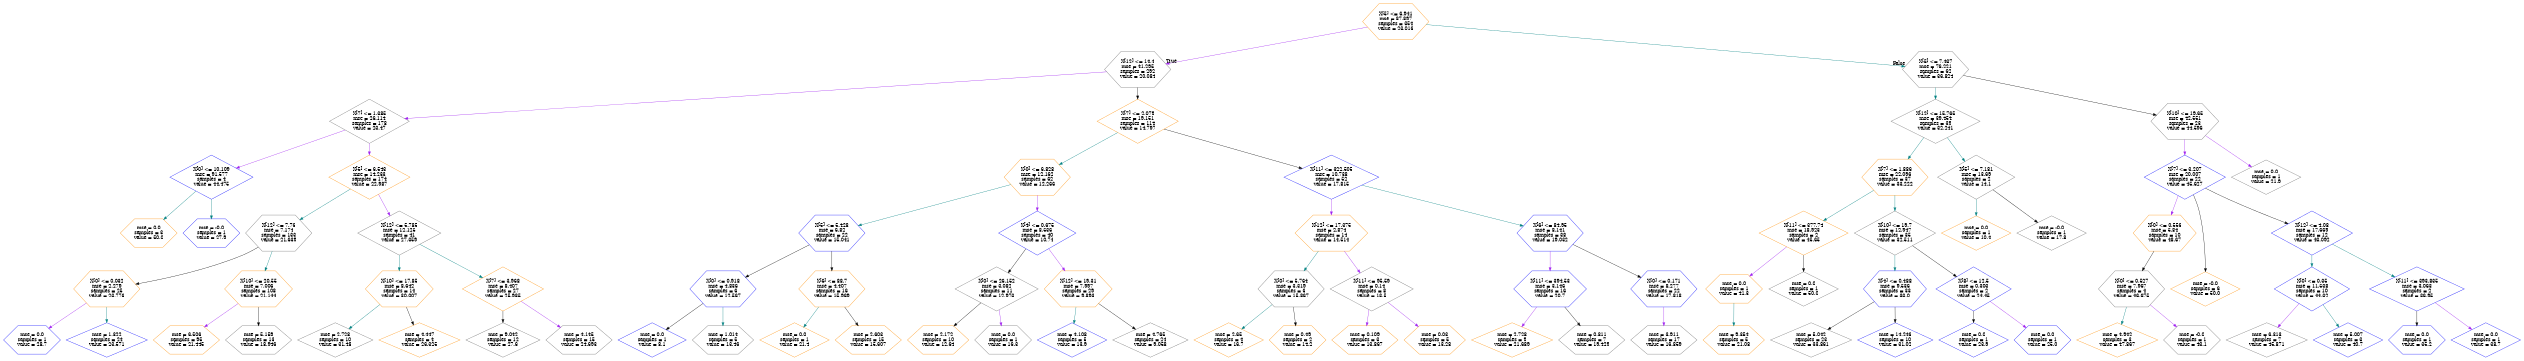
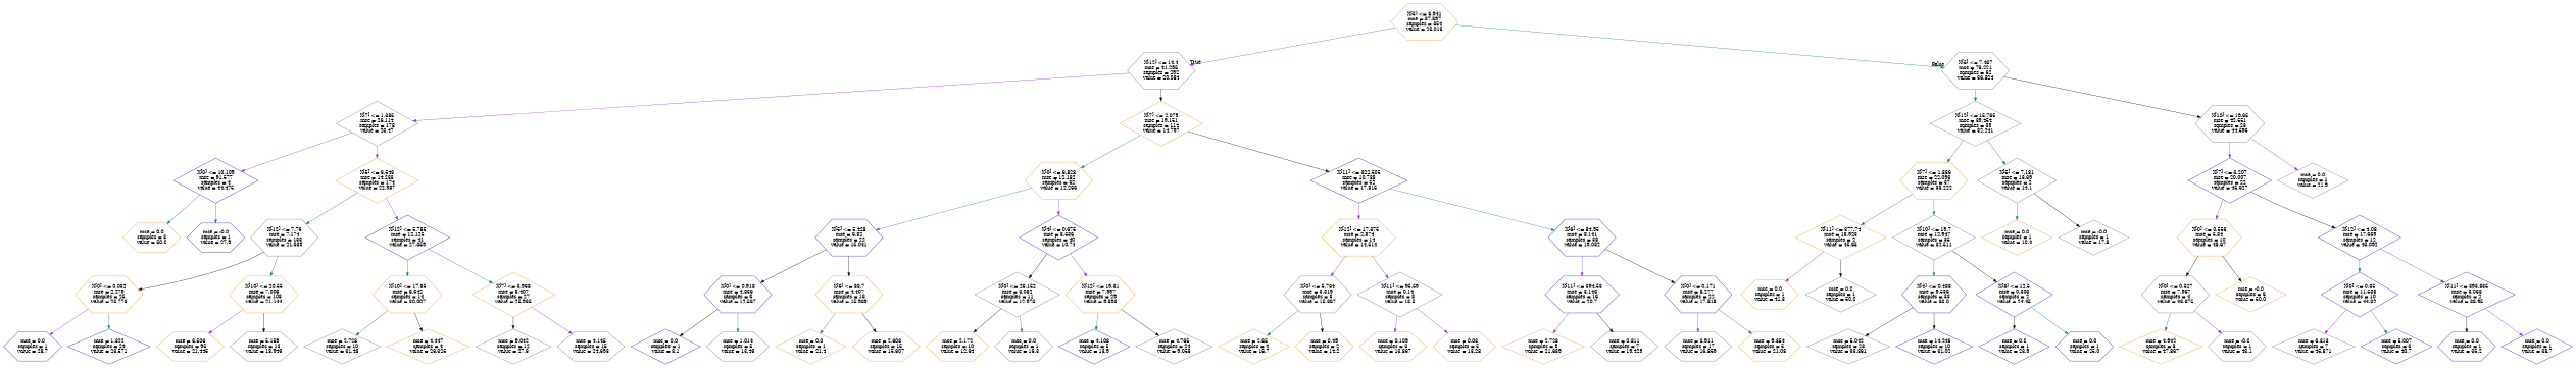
  digraph {
    node [color=darkorange shape=hexagon]
    edge [color=teal]
    n1 [label="X[5] <= 6.941\nmse = 87.897\nsamples = 354\nvalue = 23.016"]
    n2 [color=gray40 label="X[12] <= 14.4\nmse = 41.295\nsamples = 292\nvalue = 20.084"]
    n3 [color=gray40 label="X[5] <= 7.437\nmse = 76.221\nsamples = 62\nvalue = 36.824"]
    n4 [color=gray40 label="X[7] <= 1.385\nmse = 26.114\nsamples = 178\nvalue = 23.47" shape=diamond]
    n5 [label="X[7] <= 2.079\nmse = 19.151\nsamples = 114\nvalue = 14.797" shape=diamond]
    n6 [color=gray40 label="X[12] <= 15.765\nmse = 39.454\nsamples = 39\nvalue = 32.241" shape=diamond]
    n7 [color=gray40 label="X[10] <= 19.65\nmse = 42.551\nsamples = 23\nvalue = 44.596"]
    n8 [color=blue label="X[0] <= 10.109\nmse = 91.577\nsamples = 4\nvalue = 44.475" shape=diamond]
    n9 [label="X[5] <= 6.543\nmse = 14.233\nsamples = 174\nvalue = 22.987" shape=diamond]
    n10 [label="X[0] <= 6.828\nmse = 12.162\nsamples = 62\nvalue = 12.266"]
    n11 [color=blue label="X[11] <= 322.505\nmse = 10.738\nsamples = 52\nvalue = 17.815" shape=diamond]
    n12 [label="mse = 0.0\nsamples = 3\nvalue = 50.0"]
    n13 [color=blue label="mse = -0.0\nsamples = 1\nvalue = 27.9"]
    n14 [color=gray40 label="X[12] <= 7.76\nmse = 7.174\nsamples = 133\nvalue = 21.639"]
-   n15 [color=gray40 label="X[12] <= 5.785\nmse = 12.125\nsamples = 41\nvalue = 27.359" shape=diamond]
+   n15 [color=blue label="X[12] <= 5.785\nmse = 12.125\nsamples = 41\nvalue = 27.359" shape=diamond]
    n16 [label="X[0] <= 0.032\nmse = 2.279\nsamples = 25\nvalue = 23.776"]
    n17 [label="X[10] <= 20.55\nmse = 7.006\nsamples = 108\nvalue = 21.144"]
    n18 [label="X[10] <= 17.85\nmse = 8.642\nsamples = 14\nvalue = 30.007"]
    n19 [label="X[7] <= 3.968\nmse = 8.407\nsamples = 27\nvalue = 25.985" shape=diamond]
    n20 [color=blue label="mse = 0.0\nsamples = 1\nvalue = 28.7"]
    n21 [color=blue label="mse = 1.322\nsamples = 24\nvalue = 23.571" shape=diamond]
    n22 [label="mse = 6.506\nsamples = 95\nvalue = 21.445"]
    n23 [color=gray40 label="mse = 5.159\nsamples = 13\nvalue = 18.946"]
    n24 [color=gray40 label="mse = 2.728\nsamples = 10\nvalue = 31.48" shape=diamond]
    n25 [label="mse = 4.447\nsamples = 4\nvalue = 26.325" shape=diamond]
    n26 [color=gray40 label="mse = 9.042\nsamples = 12\nvalue = 27.6" shape=diamond]
    n27 [color=gray40 label="mse = 4.145\nsamples = 15\nvalue = 24.693"]
    n28 [color=blue label="X[5] <= 5.428\nmse = 6.82\nsamples = 22\nvalue = 15.041"]
    n29 [color=blue label="X[4] <= 0.675\nmse = 8.536\nsamples = 40\nvalue = 10.74" shape=diamond]
    n30 [label="X[12] <= 17.375\nmse = 2.874\nsamples = 14\nvalue = 14.514"]
    n31 [color=blue label="X[6] <= 84.95\nmse = 8.141\nsamples = 38\nvalue = 19.032"]
    n32 [color=blue label="X[0] <= 0.918\nmse = 4.836\nsamples = 6\nvalue = 12.567"]
    n33 [label="X[6] <= 88.7\nmse = 4.407\nsamples = 16\nvalue = 15.969"]
    n34 [color=gray40 label="X[0] <= 26.152\nmse = 3.082\nsamples = 11\nvalue = 12.973" shape=diamond]
    n35 [label="X[12] <= 19.31\nmse = 7.997\nsamples = 29\nvalue = 9.893"]
    n36 [color=blue label="mse = 0.0\nsamples = 1\nvalue = 8.1" shape=diamond]
    n37 [color=gray40 label="mse = 1.014\nsamples = 5\nvalue = 13.46"]
    n38 [label="mse = 0.0\nsamples = 1\nvalue = 21.4" shape=diamond]
    n39 [label="mse = 2.603\nsamples = 15\nvalue = 15.607"]
    n40 [label="mse = 2.172\nsamples = 10\nvalue = 12.64"]
    n41 [color=gray40 label="mse = 0.0\nsamples = 1\nvalue = 16.3"]
    n42 [color=blue label="mse = 4.108\nsamples = 5\nvalue = 13.9" shape=diamond]
    n43 [color=gray40 label="mse = 4.765\nsamples = 24\nvalue = 9.058" shape=diamond]
    n44 [color=gray40 label="X[0] <= 5.764\nmse = 3.319\nsamples = 6\nvalue = 15.867"]
    n45 [color=gray40 label="X[11] <= 95.59\nmse = 0.14\nsamples = 8\nvalue = 13.5" shape=diamond]
    n46 [color=blue label="X[11] <= 394.53\nmse = 3.146\nsamples = 16\nvalue = 20.7"]
    n47 [color=blue label="X[0] <= 0.171\nmse = 8.277\nsamples = 22\nvalue = 17.818"]
    n48 [label="mse = 2.65\nsamples = 4\nvalue = 16.7" shape=diamond]
    n49 [label="mse = 0.49\nsamples = 2\nvalue = 14.2"]
    n50 [label="mse = 0.109\nsamples = 3\nvalue = 13.867"]
    n51 [label="mse = 0.03\nsamples = 5\nvalue = 13.28"]
    n52 [label="mse = 2.728\nsamples = 9\nvalue = 21.689" shape=diamond]
    n53 [color=gray40 label="mse = 0.811\nsamples = 7\nvalue = 19.429"]
    n54 [label="mse = 9.354\nsamples = 5\nvalue = 21.08"]
    n55 [color=gray40 label="mse = 3.911\nsamples = 17\nvalue = 16.859"]
    n56 [label="X[7] <= 1.886\nmse = 22.096\nsamples = 37\nvalue = 33.222"]
    n57 [color=gray40 label="X[5] <= 7.181\nmse = 13.69\nsamples = 2\nvalue = 14.1" shape=diamond]
    n58 [color=blue label="X[7] <= 3.207\nmse = 20.007\nsamples = 22\nvalue = 45.627" shape=diamond]
    n59 [color=gray40 label="mse = 0.0\nsamples = 1\nvalue = 21.9" shape=diamond]
    n60 [label="X[11] <= 377.74\nmse = 18.923\nsamples = 2\nvalue = 45.65" shape=diamond]
    n61 [color=gray40 label="X[10] <= 19.7\nmse = 12.947\nsamples = 35\nvalue = 32.511" shape=diamond]
    n62 [label="mse = 0.0\nsamples = 1\nvalue = 10.4" shape=diamond]
    n63 [color=gray40 label="mse = -0.0\nsamples = 1\nvalue = 17.8" shape=diamond]
    n64 [label="mse = 0.0\nsamples = 1\nvalue = 41.3"]
    n65 [color=gray40 label="mse = 0.0\nsamples = 1\nvalue = 50.0" shape=diamond]
    n66 [color=blue label="X[4] <= 0.488\nmse = 9.536\nsamples = 33\nvalue = 33.0"]
    n67 [color=blue label="X[8] <= 12.5\nmse = 0.303\nsamples = 2\nvalue = 24.45" shape=diamond]
    n68 [color=gray40 label="mse = 5.042\nsamples = 23\nvalue = 33.861" shape=diamond]
    n69 [color=blue label="mse = 14.246\nsamples = 10\nvalue = 31.02" shape=diamond]
    n70 [color=blue label="mse = 0.0\nsamples = 1\nvalue = 23.9" shape=diamond]
    n71 [color=blue label="mse = 0.0\nsamples = 1\nvalue = 25.0"]
    n72 [label="X[0] <= 0.556\nmse = 5.84\nsamples = 10\nvalue = 48.67"]
    n73 [color=blue label="X[12] <= 4.08\nmse = 17.669\nsamples = 12\nvalue = 43.092" shape=diamond]
    n74 [color=gray40 label="X[0] <= 0.527\nmse = 7.967\nsamples = 4\nvalue = 46.675"]
    n75 [label="mse = -0.0\nsamples = 6\nvalue = 50.0" shape=diamond]
    n76 [color=blue label="X[0] <= 0.35\nmse = 11.538\nsamples = 10\nvalue = 44.32" shape=diamond]
    n77 [color=blue label="X[11] <= 393.835\nmse = 3.063\nsamples = 2\nvalue = 36.95" shape=diamond]
    n78 [label="mse = 4.942\nsamples = 3\nvalue = 47.867" shape=diamond]
    n79 [color=gray40 label="mse = -0.0\nsamples = 1\nvalue = 43.1"]
    n80 [color=gray40 label="mse = 6.313\nsamples = 7\nvalue = 45.871" shape=diamond]
    n81 [color=blue label="mse = 5.007\nsamples = 3\nvalue = 40.7" shape=diamond]
    n82 [color=blue label="mse = 0.0\nsamples = 1\nvalue = 35.2"]
    n83 [color=blue label="mse = 0.0\nsamples = 1\nvalue = 38.7" shape=diamond]
    n1 -> n2 [color=purple headlabel=True labelangle=45 labeldistance=2.5]
    n1 -> n3 [headlabel=False labelangle=-45 labeldistance=2.5]
    n2 -> n4 [color=purple]
    n2 -> n5 [color=black]
    n3 -> n6
    n3 -> n7 [color=black]
    n4 -> n8 [color=purple]
    n4 -> n9 [color=purple]
    n5 -> n10
    n5 -> n11 [color=black]
    n6 -> n56
    n6 -> n57
    n7 -> n58 [color=purple]
    n7 -> n59 [color=purple]
    n8 -> n12
    n8 -> n13
    n9 -> n14
    n9 -> n15 [color=purple]
    n10 -> n28
    n10 -> n29 [color=purple]
    n11 -> n30 [color=purple]
    n11 -> n31
    n14 -> n16 [color=black]
    n14 -> n17
    n15 -> n18
    n15 -> n19
    n16 -> n20 [color=purple]
    n16 -> n21
    n17 -> n22 [color=purple]
    n17 -> n23 [color=black]
    n18 -> n24
    n18 -> n25 [color=black]
    n19 -> n26 [color=black]
    n19 -> n27 [color=purple]
    n28 -> n32 [color=black]
    n28 -> n33 [color=black]
    n29 -> n34 [color=black]
    n29 -> n35 [color=purple]
-   n30 -> n44
+   n30 -> n44 [color=purple]
    n30 -> n45 [color=purple]
    n31 -> n46 [color=purple]
    n31 -> n47 [color=black]
    n32 -> n36 [color=black]
    n32 -> n37
    n33 -> n38
    n33 -> n39 [color=black]
    n34 -> n40 [color=black]
    n34 -> n41 [color=purple]
    n35 -> n42
    n35 -> n43 [color=black]
    n44 -> n48
    n44 -> n49 [color=black]
    n45 -> n50 [color=purple]
    n45 -> n51 [color=purple]
    n46 -> n52 [color=purple]
    n46 -> n53 [color=black]
-   n64 -> n54
+   n47 -> n54
    n47 -> n55 [color=purple]
    n56 -> n60
    n56 -> n61
    n57 -> n62
    n57 -> n63 [color=black]
    n58 -> n72 [color=purple]
    n58 -> n73 [color=black]
    n60 -> n64 [color=purple]
    n60 -> n65 [color=black]
    n61 -> n66
    n61 -> n67 [color=black]
    n66 -> n68 [color=black]
    n66 -> n69 [color=black]
    n67 -> n70 [color=black]
-   n67 -> n71 [color=purple]
+   n67 -> n71
    n72 -> n74 [color=black]
-   n58 -> n75 [color=black]
+   n72 -> n75 [color=black]
    n73 -> n76
    n73 -> n77
    n74 -> n78
    n74 -> n79 [color=purple]
    n76 -> n80 [color=purple]
    n76 -> n81
    n77 -> n82 [color=black]
    n77 -> n83 [color=purple]
  }
